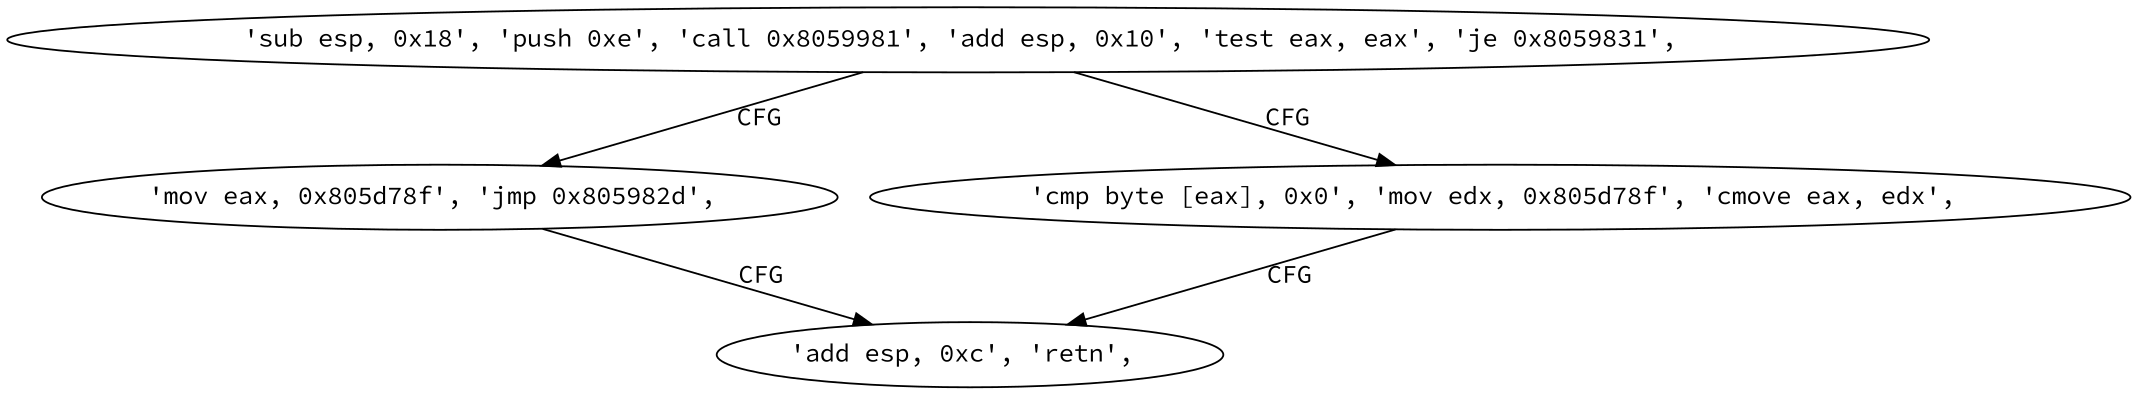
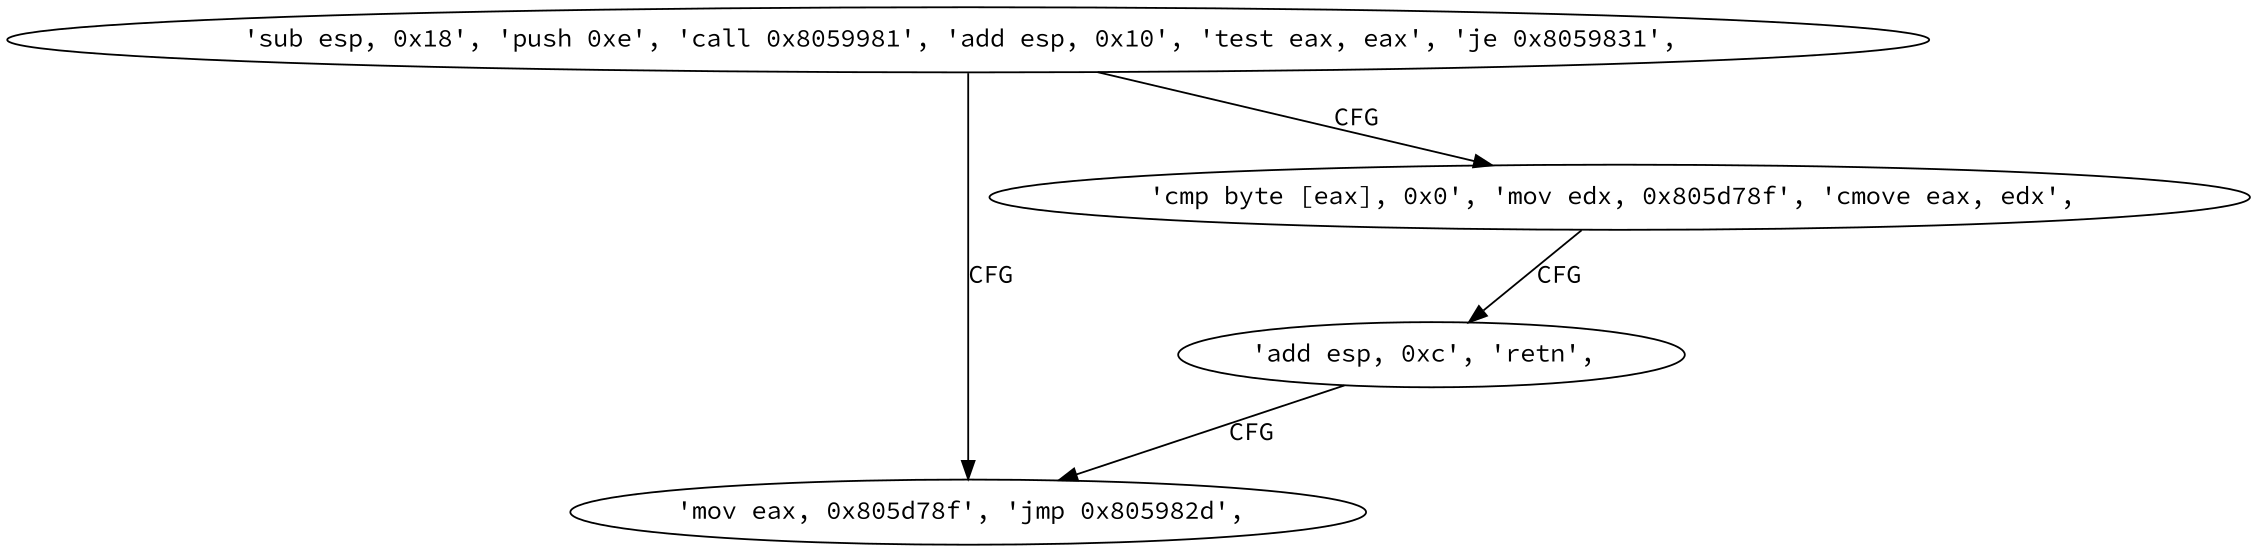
  digraph {
    fontname="Source Code Pro"
    node [fontname="Source Code Pro"]
    edge [fontname="Source Code Pro"]
    n1 [label="'sub esp, 0x18', 'push 0xe', 'call 0x8059981', 'add esp, 0x10', 'test eax, eax', 'je 0x8059831', "]
    n2 [label="'mov eax, 0x805d78f', 'jmp 0x805982d', "]
    n3 [label="'cmp byte [eax], 0x0', 'mov edx, 0x805d78f', 'cmove eax, edx', "]
    n4 [label="'add esp, 0xc', 'retn', "]
    n1 -> n2 [label=CFG]
    n1 -> n3 [label=CFG]
-   n2 -> n4 [label=CFG]
+   n4 -> n2 [label=CFG]
    n3 -> n4 [label=CFG]
  }
